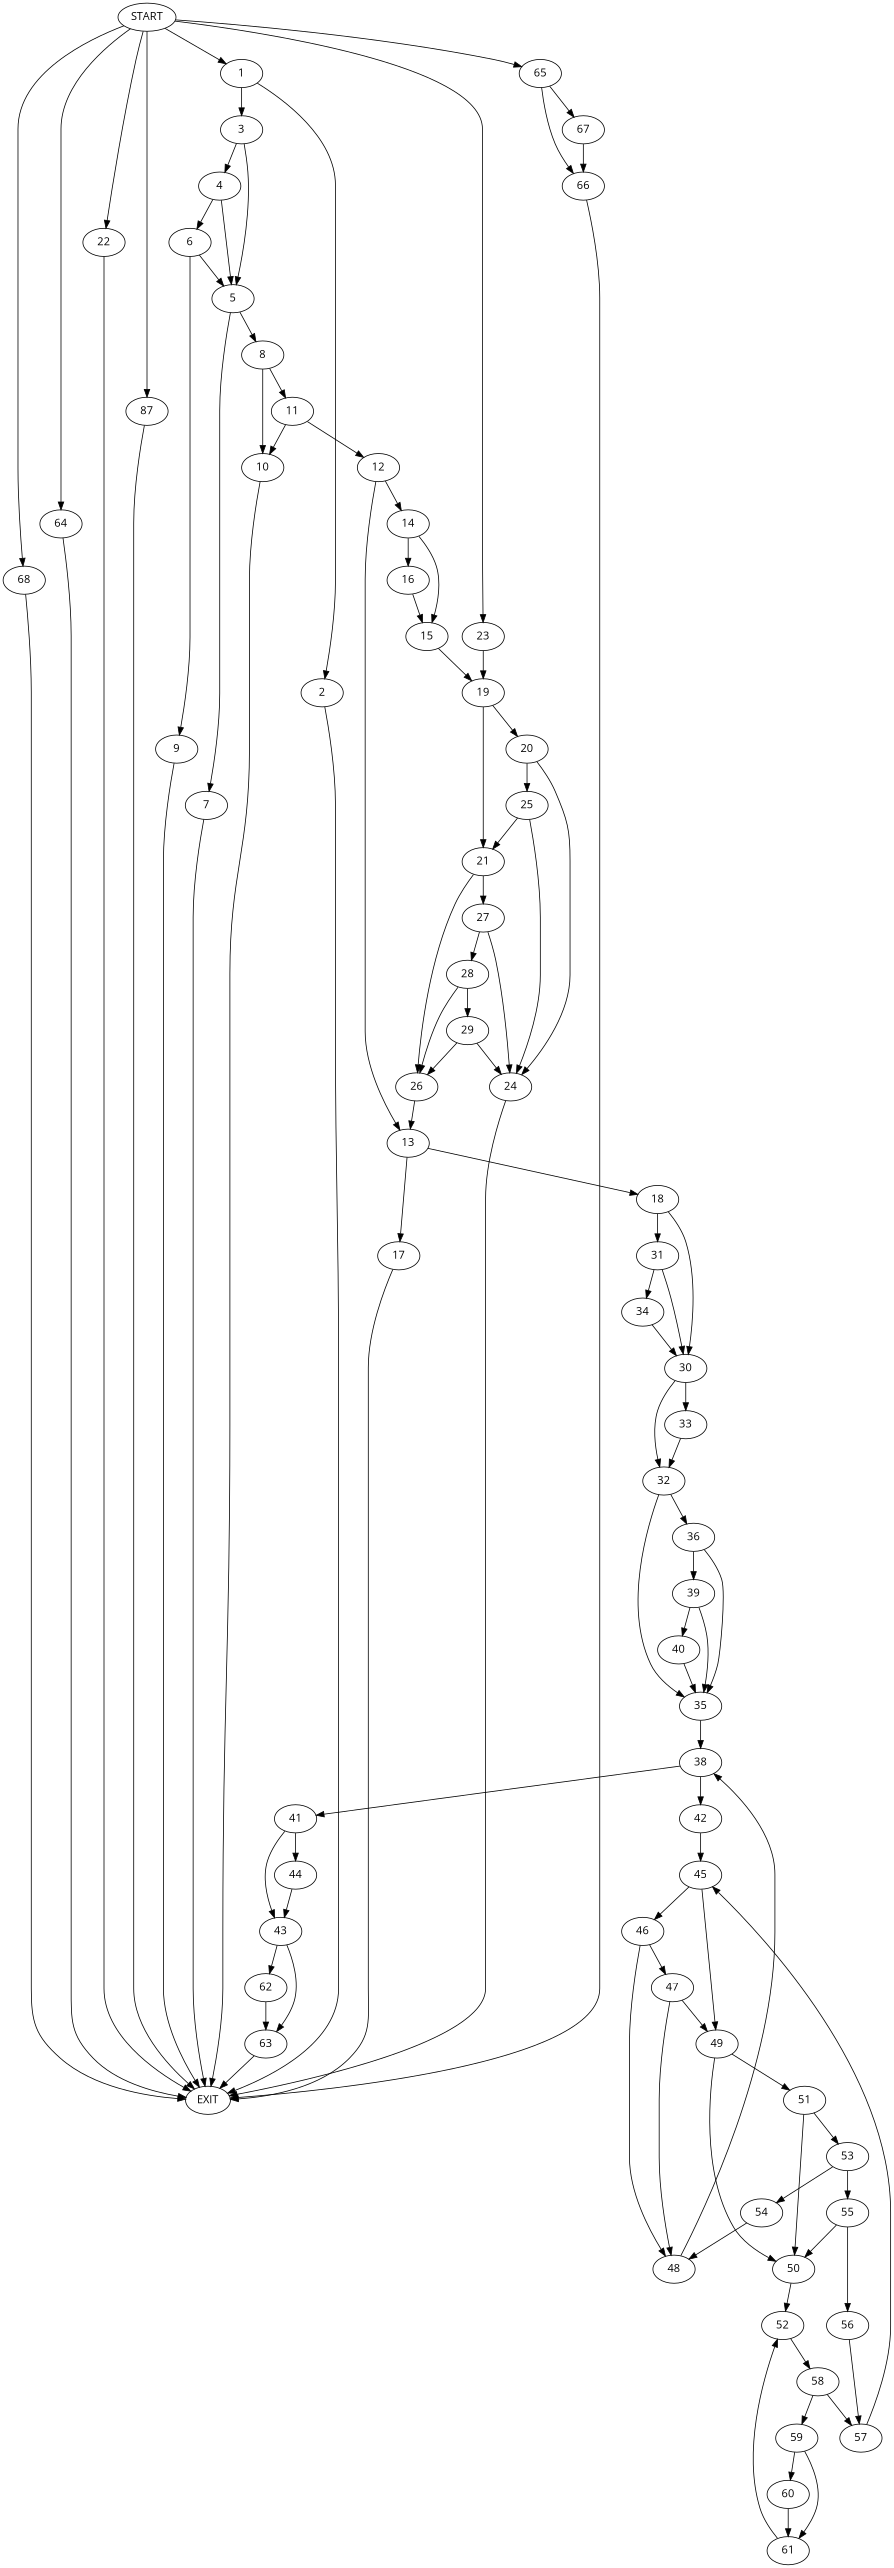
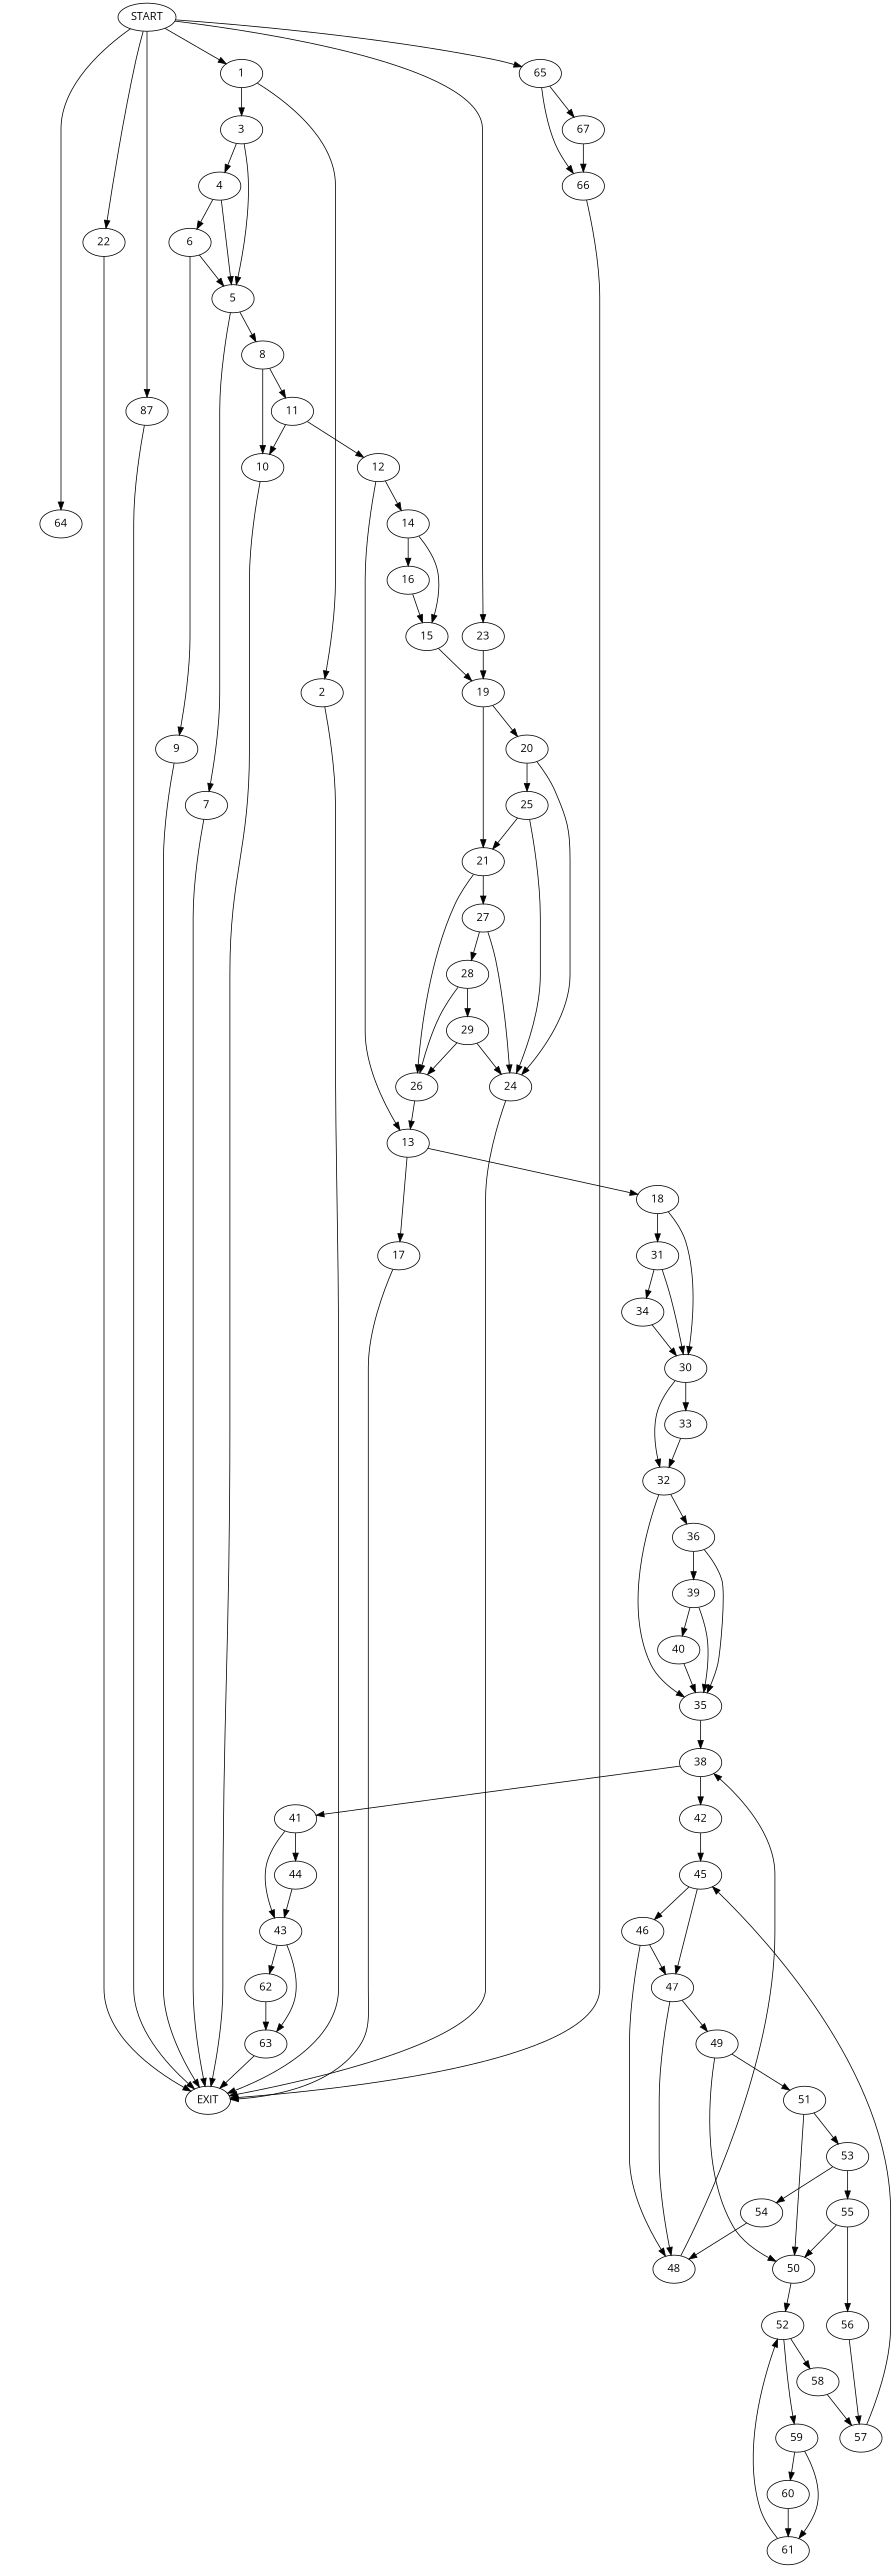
  digraph {
    fontname="Open Sans"
    node [fontname="Open Sans"]
    edge [fontname="Open Sans"]
    n1 [label=START]
    1
    22
    23
    n5 [label=87]
    64
    65
-   68
    2
    3
    n11 [label=EXIT]
    19
    66
    67
    4
    5
    6
    7
    8
    9
    10
    11
    12
    13
    14
    17
    18
    15
    16
    30
    31
    20
    21
    32
    33
    34
    24
    25
    26
    27
    28
    29
    35
    36
    38
    39
    41
    42
    40
    43
    44
    45
    62
    63
    46
    47
    48
    49
    50
    51
    52
    53
    58
    54
    55
    57
    59
    56
    60
    61
    n1 -> 1
    n1 -> 22
    n1 -> 23
    n1 -> n5
    n1 -> 64
    n1 -> 65
-   n1 -> 68
    1 -> 2
    1 -> 3
    22 -> n11
    23 -> 19
    n5 -> n11
-   64 -> n11
    65 -> 66
    65 -> 67
-   68 -> n11
    2 -> n11
    3 -> 4
    3 -> 5
    19 -> 20
    19 -> 21
    66 -> n11
    67 -> 66
    4 -> 5
    4 -> 6
    5 -> 7
    5 -> 8
    6 -> 5
    6 -> 9
    7 -> n11
    8 -> 10
    8 -> 11
    9 -> n11
    10 -> n11
    11 -> 10
    11 -> 12
    12 -> 13
    12 -> 14
    13 -> 17
    13 -> 18
    14 -> 15
    14 -> 16
    17 -> n11
    18 -> 30
    18 -> 31
    15 -> 19
    16 -> 15
    30 -> 32
    30 -> 33
    31 -> 30
    31 -> 34
    20 -> 24
    20 -> 25
    21 -> 26
    21 -> 27
    32 -> 35
    32 -> 36
    33 -> 32
    34 -> 30
    24 -> n11
    25 -> 21
    25 -> 24
    26 -> 13
    27 -> 24
    27 -> 28
    28 -> 26
    28 -> 29
    29 -> 24
    29 -> 26
    35 -> 38
    36 -> 35
    36 -> 39
    38 -> 41
    38 -> 42
    39 -> 35
    39 -> 40
    41 -> 43
    41 -> 44
    42 -> 45
    40 -> 35
    43 -> 62
    43 -> 63
    44 -> 43
    45 -> 46
-   45 -> 49
+   45 -> 47
    62 -> 63
    63 -> n11
    46 -> 47
    46 -> 48
    47 -> 48
    47 -> 49
    48 -> 38
    49 -> 50
    49 -> 51
    50 -> 52
    51 -> 50
    51 -> 53
    52 -> 58
    53 -> 54
    53 -> 55
    58 -> 57
-   58 -> 59
+   52 -> 59
    54 -> 48
    55 -> 50
    55 -> 56
    57 -> 45
    59 -> 60
    59 -> 61
    56 -> 57
    60 -> 61
    61 -> 52
  }
